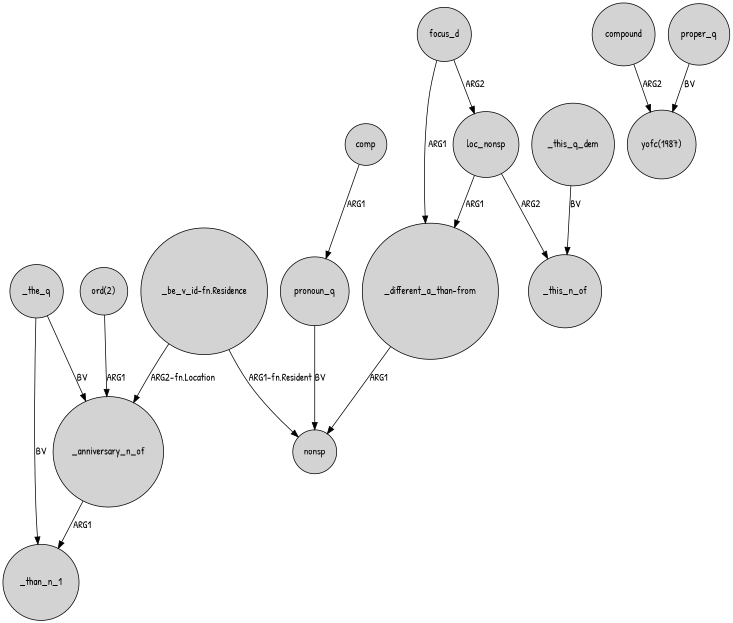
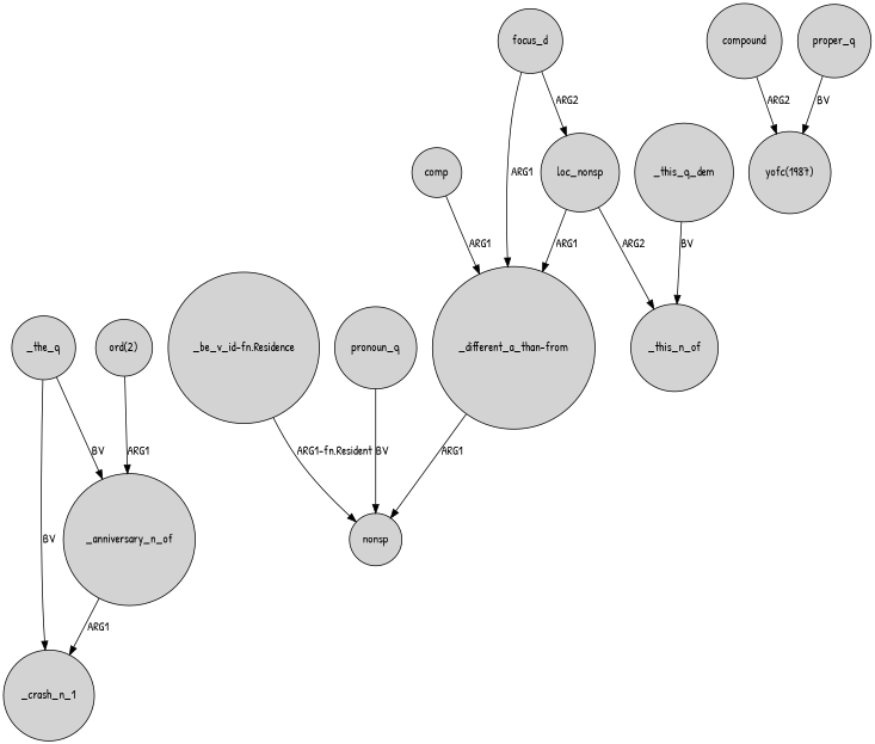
  digraph {
    fontname="Patrick Hand"
    node [fontname="Patrick Hand" shape=circle style=filled]
    edge [fontname="Patrick Hand"]
    n1 [label=_this_n_of]
    loc_nonsp
    "_different_a_than-from"
    n4 [label=nonsp]
    compound
    "yofc(1987)"
    "_be_v_id-fn.Residence"
    _anniversary_n_of
-   _crash_n_1 [label=_than_n_1]
+   _crash_n_1
    focus_d
    proper_q
    "ord(2)"
    _the_q
    pronoun_q
    comp
    _this_q_dem
    loc_nonsp -> n1 [label=ARG2]
    loc_nonsp -> "_different_a_than-from" [label=ARG1]
    "_different_a_than-from" -> n4 [label=ARG1]
    compound -> "yofc(1987)" [label=ARG2]
    "_be_v_id-fn.Residence" -> n4 [label="ARG1-fn.Resident"]
-   "_be_v_id-fn.Residence" -> _anniversary_n_of [label="ARG2-fn.Location"]
    _anniversary_n_of -> _crash_n_1 [label=ARG1]
    focus_d -> loc_nonsp [label=ARG2]
    focus_d -> "_different_a_than-from" [label=ARG1]
    proper_q -> "yofc(1987)" [label=BV]
    "ord(2)" -> _anniversary_n_of [label=ARG1]
    _the_q -> _anniversary_n_of [label=BV]
    _the_q -> _crash_n_1 [label=BV]
    pronoun_q -> n4 [label=BV]
-   comp -> pronoun_q [label=ARG1]
+   comp -> "_different_a_than-from" [label=ARG1]
    _this_q_dem -> n1 [label=BV]
  }
